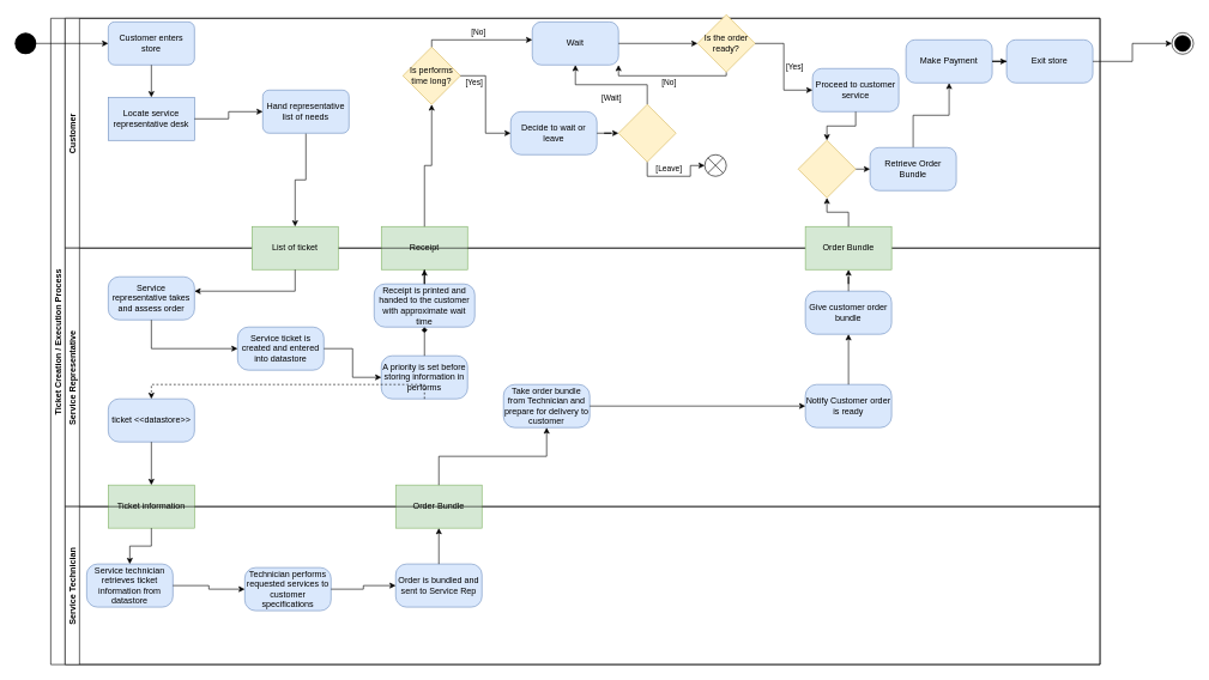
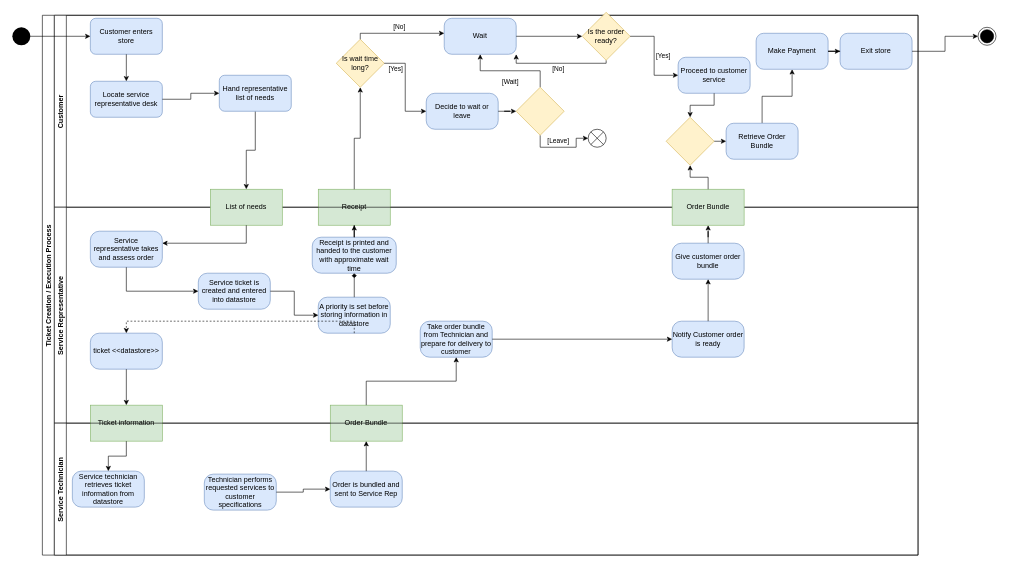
  <mxCell id="0" />
  <mxCell id="1" parent="0" />
  <mxCell id="2" value="Ticket Creation / Execution Process" style="swimlane;childLayout=stackLayout;resizeParent=1;resizeParentMax=0;horizontal=0;startSize=20;horizontalStack=0;" parent="1" vertex="1"><mxGeometry x="70" y="25" width="1460" height="900" as="geometry" /></mxCell>
  <mxCell id="3" value="Customer" style="swimlane;startSize=20;horizontal=0;" parent="2" vertex="1"><mxGeometry x="20" width="1440" height="320" as="geometry" /></mxCell>
  <mxCell id="4" value="Customer enters store" style="rounded=1;whiteSpace=wrap;html=1;fillColor=#dae8fc;strokeColor=#6c8ebf;" parent="3" vertex="1"><mxGeometry x="60" y="5" width="120" height="60" as="geometry" /></mxCell>
- <mxCell id="5" value="Locate service representative desk" style="whiteSpace=wrap;html=1;fillColor=#dae8fc;strokeColor=#6c8ebf;rounded=0;" parent="3" vertex="1"><mxGeometry x="60" y="110" width="120" height="60" as="geometry" /></mxCell>
+ <mxCell id="5" value="Locate service representative desk" style="whiteSpace=wrap;html=1;fillColor=#dae8fc;strokeColor=#6c8ebf;rounded=1;" parent="3" vertex="1"><mxGeometry x="60" y="110" width="120" height="60" as="geometry" /></mxCell>
  <mxCell id="6" value="" style="edgeStyle=orthogonalEdgeStyle;rounded=0;orthogonalLoop=1;jettySize=auto;html=1;" parent="3" source="4" target="5" edge="1"><mxGeometry relative="1" as="geometry" /></mxCell>
  <mxCell id="7" value="Receipt" style="whiteSpace=wrap;html=1;fillColor=#d5e8d4;strokeColor=#82b366;rounded=1;arcSize=0;" parent="3" vertex="1"><mxGeometry x="440" y="290" width="120" height="60" as="geometry" /></mxCell>
- <mxCell id="8" value="Is performs time long?" style="rhombus;whiteSpace=wrap;html=1;fillColor=#fff2cc;strokeColor=#d6b656;rounded=1;arcSize=0;" parent="3" vertex="1"><mxGeometry x="470" y="40" width="80" height="80" as="geometry" /></mxCell>
+ <mxCell id="8" value="Is wait time long?" style="rhombus;whiteSpace=wrap;html=1;fillColor=#fff2cc;strokeColor=#d6b656;rounded=1;arcSize=0;" parent="3" vertex="1"><mxGeometry x="470" y="40" width="80" height="80" as="geometry" /></mxCell>
  <mxCell id="9" value="" style="edgeStyle=orthogonalEdgeStyle;rounded=0;orthogonalLoop=1;jettySize=auto;html=1;" parent="3" source="7" target="8" edge="1"><mxGeometry relative="1" as="geometry" /></mxCell>
  <mxCell id="10" value="Wait" style="whiteSpace=wrap;html=1;fillColor=#dae8fc;strokeColor=#6c8ebf;rounded=1;arcSize=21;" parent="3" vertex="1"><mxGeometry x="650" y="5" width="120" height="60" as="geometry" /></mxCell>
  <mxCell id="11" value="[No]" style="edgeStyle=orthogonalEdgeStyle;rounded=0;orthogonalLoop=1;jettySize=auto;html=1;" parent="3" source="8" target="10" edge="1"><mxGeometry x="-0.0" y="10" relative="1" as="geometry"><Array as="points"><mxPoint x="510" y="30" /></Array><mxPoint as="offset" /></mxGeometry></mxCell>
  <mxCell id="12" value="Decide to wait or leave" style="whiteSpace=wrap;html=1;fillColor=#dae8fc;strokeColor=#6c8ebf;rounded=1;arcSize=24;" parent="3" vertex="1"><mxGeometry x="620" y="130" width="120" height="60" as="geometry" /></mxCell>
  <mxCell id="13" value="[Yes]" style="edgeStyle=orthogonalEdgeStyle;rounded=0;orthogonalLoop=1;jettySize=auto;html=1;entryX=0;entryY=0.5;entryDx=0;entryDy=0;" parent="3" source="8" target="12" edge="1"><mxGeometry x="-0.75" y="-10" relative="1" as="geometry"><mxPoint as="offset" /></mxGeometry></mxCell>
  <mxCell id="14" value="" style="shape=sumEllipse;perimeter=ellipsePerimeter;whiteSpace=wrap;html=1;backgroundOutline=1;" parent="3" vertex="1"><mxGeometry x="890" y="190" width="30" height="30" as="geometry" /></mxCell>
  <mxCell id="15" value="[Wait]" style="edgeStyle=orthogonalEdgeStyle;rounded=0;orthogonalLoop=1;jettySize=auto;html=1;exitX=0.5;exitY=0;exitDx=0;exitDy=0;entryX=0.5;entryY=1;entryDx=0;entryDy=0;" parent="3" source="17" target="10" edge="1"><mxGeometry x="0.0" y="18" relative="1" as="geometry"><mxPoint as="offset" /></mxGeometry></mxCell>
  <mxCell id="16" value="[Leave]" style="edgeStyle=orthogonalEdgeStyle;rounded=0;orthogonalLoop=1;jettySize=auto;html=1;exitX=0.5;exitY=1;exitDx=0;exitDy=0;entryX=0;entryY=0.5;entryDx=0;entryDy=0;" parent="3" source="17" target="14" edge="1"><mxGeometry x="-0.13" y="10" relative="1" as="geometry"><mxPoint as="offset" /></mxGeometry></mxCell>
  <mxCell id="17" value="" style="rhombus;whiteSpace=wrap;html=1;fillColor=#fff2cc;strokeColor=#d6b656;rounded=1;arcSize=0;" parent="3" vertex="1"><mxGeometry x="770" y="120" width="80" height="80" as="geometry" /></mxCell>
  <mxCell id="18" value="" style="edgeStyle=orthogonalEdgeStyle;rounded=0;orthogonalLoop=1;jettySize=auto;html=1;" parent="3" source="12" target="17" edge="1"><mxGeometry relative="1" as="geometry" /></mxCell>
  <mxCell id="19" value="[No]" style="edgeStyle=orthogonalEdgeStyle;rounded=0;orthogonalLoop=1;jettySize=auto;html=1;exitX=0.5;exitY=1;exitDx=0;exitDy=0;entryX=1;entryY=1;entryDx=0;entryDy=0;" parent="3" source="20" target="10" edge="1"><mxGeometry y="10" relative="1" as="geometry"><Array as="points"><mxPoint x="920" y="80" /><mxPoint x="770" y="80" /></Array><mxPoint as="offset" /></mxGeometry></mxCell>
  <mxCell id="20" value="Is the order ready?" style="rhombus;whiteSpace=wrap;html=1;fillColor=#fff2cc;strokeColor=#d6b656;rounded=1;arcSize=0;" parent="3" vertex="1"><mxGeometry x="880" y="-5" width="80" height="80" as="geometry" /></mxCell>
  <mxCell id="21" value="" style="edgeStyle=orthogonalEdgeStyle;rounded=0;orthogonalLoop=1;jettySize=auto;html=1;" parent="3" source="10" target="20" edge="1"><mxGeometry relative="1" as="geometry" /></mxCell>
  <mxCell id="22" value="Proceed to customer service" style="whiteSpace=wrap;html=1;fillColor=#dae8fc;strokeColor=#6c8ebf;rounded=1;arcSize=21;" parent="3" vertex="1"><mxGeometry x="1040" y="70" width="120" height="60" as="geometry" /></mxCell>
  <mxCell id="23" value="[Yes]" style="edgeStyle=orthogonalEdgeStyle;rounded=0;orthogonalLoop=1;jettySize=auto;html=1;" parent="3" source="20" target="22" edge="1"><mxGeometry y="15" relative="1" as="geometry"><mxPoint as="offset" /></mxGeometry></mxCell>
  <mxCell id="24" value="" style="edgeStyle=orthogonalEdgeStyle;rounded=0;orthogonalLoop=1;jettySize=auto;html=1;" parent="3" source="25" target="29" edge="1"><mxGeometry relative="1" as="geometry" /></mxCell>
  <mxCell id="25" value="Retrieve Order Bundle" style="whiteSpace=wrap;html=1;fillColor=#dae8fc;strokeColor=#6c8ebf;rounded=1;arcSize=21;" parent="3" vertex="1"><mxGeometry x="1120" y="180" width="120" height="60" as="geometry" /></mxCell>
  <mxCell id="26" value="" style="edgeStyle=orthogonalEdgeStyle;rounded=0;orthogonalLoop=1;jettySize=auto;html=1;entryX=0.5;entryY=0;entryDx=0;entryDy=0;" parent="3" source="22" target="28" edge="1"><mxGeometry relative="1" as="geometry"><mxPoint x="1080" y="180" as="targetPoint" /></mxGeometry></mxCell>
  <mxCell id="27" style="edgeStyle=orthogonalEdgeStyle;rounded=0;orthogonalLoop=1;jettySize=auto;html=1;exitX=1;exitY=0.5;exitDx=0;exitDy=0;entryX=0;entryY=0.5;entryDx=0;entryDy=0;" parent="3" source="28" target="25" edge="1"><mxGeometry relative="1" as="geometry" /></mxCell>
  <mxCell id="28" value="" style="rhombus;whiteSpace=wrap;html=1;fillColor=#fff2cc;strokeColor=#d6b656;rounded=1;arcSize=0;" parent="3" vertex="1"><mxGeometry x="1020" y="170" width="80" height="80" as="geometry" /></mxCell>
  <mxCell id="29" value="Make Payment" style="whiteSpace=wrap;html=1;fillColor=#dae8fc;strokeColor=#6c8ebf;rounded=1;arcSize=21;" parent="3" vertex="1"><mxGeometry x="1170" y="30" width="120" height="60" as="geometry" /></mxCell>
  <mxCell id="30" value="Exit store" style="whiteSpace=wrap;html=1;fillColor=#dae8fc;strokeColor=#6c8ebf;rounded=1;arcSize=21;" parent="3" vertex="1"><mxGeometry x="1310" y="30" width="120" height="60" as="geometry" /></mxCell>
  <mxCell id="31" value="" style="edgeStyle=orthogonalEdgeStyle;rounded=0;orthogonalLoop=1;jettySize=auto;html=1;" parent="3" source="29" target="30" edge="1"><mxGeometry relative="1" as="geometry" /></mxCell>
  <mxCell id="32" value="Service Representative" style="swimlane;startSize=20;horizontal=0;" parent="2" vertex="1"><mxGeometry x="20" y="320" width="1440" height="360" as="geometry" /></mxCell>
- <mxCell id="33" value="List of ticket" style="whiteSpace=wrap;html=1;fillColor=#d5e8d4;strokeColor=#82b366;rounded=1;arcSize=0;" parent="32" vertex="1"><mxGeometry x="260" y="-30" width="120" height="60" as="geometry" /></mxCell>
+ <mxCell id="33" value="List of needs" style="whiteSpace=wrap;html=1;fillColor=#d5e8d4;strokeColor=#82b366;rounded=1;arcSize=0;" parent="32" vertex="1"><mxGeometry x="260" y="-30" width="120" height="60" as="geometry" /></mxCell>
  <mxCell id="34" value="Service representative takes and assess order" style="whiteSpace=wrap;html=1;fillColor=#dae8fc;strokeColor=#6c8ebf;rounded=1;arcSize=25;" parent="32" vertex="1"><mxGeometry x="60" y="40" width="120" height="60" as="geometry" /></mxCell>
  <mxCell id="35" value="" style="edgeStyle=orthogonalEdgeStyle;rounded=0;orthogonalLoop=1;jettySize=auto;html=1;" parent="32" source="33" target="34" edge="1"><mxGeometry relative="1" as="geometry"><Array as="points"><mxPoint x="320" y="60" /></Array></mxGeometry></mxCell>
  <mxCell id="36" value="Service ticket is created and entered into datastore" style="whiteSpace=wrap;html=1;fillColor=#dae8fc;strokeColor=#6c8ebf;rounded=1;arcSize=25;" parent="32" vertex="1"><mxGeometry x="240" y="110" width="120" height="60" as="geometry" /></mxCell>
  <mxCell id="37" value="" style="edgeStyle=orthogonalEdgeStyle;rounded=0;orthogonalLoop=1;jettySize=auto;html=1;entryX=0;entryY=0.5;entryDx=0;entryDy=0;" parent="32" source="34" target="36" edge="1"><mxGeometry relative="1" as="geometry"><Array as="points"><mxPoint x="120" y="140" /><mxPoint x="240" y="140" /></Array></mxGeometry></mxCell>
  <mxCell id="38" value="ticket &amp;lt;&amp;lt;datastore&amp;gt;&amp;gt;" style="whiteSpace=wrap;html=1;fillColor=#dae8fc;strokeColor=#6c8ebf;rounded=1;arcSize=25;" parent="32" vertex="1"><mxGeometry x="60" y="210" width="120" height="60" as="geometry" /></mxCell>
  <mxCell id="39" value="Ticket information" style="whiteSpace=wrap;html=1;fillColor=#d5e8d4;strokeColor=#82b366;rounded=1;arcSize=0;" parent="32" vertex="1"><mxGeometry x="60" y="330" width="120" height="60" as="geometry" /></mxCell>
  <mxCell id="40" value="" style="edgeStyle=orthogonalEdgeStyle;rounded=0;orthogonalLoop=1;jettySize=auto;html=1;" parent="32" source="38" target="39" edge="1"><mxGeometry relative="1" as="geometry" /></mxCell>
  <mxCell id="41" value="Receipt is printed and handed to the customer with approximate wait time" style="whiteSpace=wrap;html=1;fillColor=#dae8fc;strokeColor=#6c8ebf;rounded=1;arcSize=25;" parent="32" vertex="1"><mxGeometry x="430" y="50" width="140" height="60" as="geometry" /></mxCell>
- <mxCell id="42" value="A priority is set before storing information in performs" style="whiteSpace=wrap;html=1;fillColor=#dae8fc;strokeColor=#6c8ebf;rounded=1;arcSize=25;" parent="32" vertex="1"><mxGeometry x="440" y="150" width="120" height="60" as="geometry" /></mxCell>
+ <mxCell id="42" value="A priority is set before storing information in datastore" style="whiteSpace=wrap;html=1;fillColor=#dae8fc;strokeColor=#6c8ebf;rounded=1;arcSize=25;" parent="32" vertex="1"><mxGeometry x="440" y="150" width="120" height="60" as="geometry" /></mxCell>
  <mxCell id="43" value="" style="edgeStyle=orthogonalEdgeStyle;rounded=0;orthogonalLoop=1;jettySize=auto;html=1;" parent="32" source="36" target="42" edge="1"><mxGeometry relative="1" as="geometry" /></mxCell>
  <mxCell id="44" value="" style="edgeStyle=orthogonalEdgeStyle;rounded=0;orthogonalLoop=1;jettySize=auto;html=1;dashed=1;exitX=0.5;exitY=1;exitDx=0;exitDy=0;entryX=0.5;entryY=0;entryDx=0;entryDy=0;" parent="32" source="42" target="38" edge="1"><mxGeometry relative="1" as="geometry"><Array as="points"><mxPoint x="500" y="190" /><mxPoint x="120" y="190" /></Array></mxGeometry></mxCell>
  <mxCell id="45" value="" style="edgeStyle=orthogonalEdgeStyle;rounded=0;orthogonalLoop=1;jettySize=auto;html=1;endArrow=diamond;" parent="32" source="42" target="41" edge="1"><mxGeometry relative="1" as="geometry" /></mxCell>
  <mxCell id="46" value="Order Bundle" style="whiteSpace=wrap;html=1;fillColor=#d5e8d4;strokeColor=#82b366;rounded=1;arcSize=0;" parent="32" vertex="1"><mxGeometry x="460" y="330" width="120" height="60" as="geometry" /></mxCell>
  <mxCell id="47" value="Take order bundle from Technician and prepare for delivery to customer" style="whiteSpace=wrap;html=1;fillColor=#dae8fc;strokeColor=#6c8ebf;rounded=1;arcSize=26;" parent="32" vertex="1"><mxGeometry x="610" y="190" width="120" height="60" as="geometry" /></mxCell>
  <mxCell id="48" value="" style="edgeStyle=orthogonalEdgeStyle;rounded=0;orthogonalLoop=1;jettySize=auto;html=1;" parent="32" source="46" target="47" edge="1"><mxGeometry relative="1" as="geometry"><Array as="points"><mxPoint x="520" y="290" /><mxPoint x="670" y="290" /></Array></mxGeometry></mxCell>
  <mxCell id="49" value="Notify Customer order is ready" style="whiteSpace=wrap;html=1;fillColor=#dae8fc;strokeColor=#6c8ebf;rounded=1;arcSize=26;" parent="32" vertex="1"><mxGeometry x="1030" y="190" width="120" height="60" as="geometry" /></mxCell>
  <mxCell id="50" value="" style="edgeStyle=orthogonalEdgeStyle;rounded=0;orthogonalLoop=1;jettySize=auto;html=1;" parent="32" source="47" target="49" edge="1"><mxGeometry relative="1" as="geometry" /></mxCell>
  <mxCell id="51" value="Give customer order bundle" style="whiteSpace=wrap;html=1;fillColor=#dae8fc;strokeColor=#6c8ebf;rounded=1;arcSize=26;" parent="32" vertex="1"><mxGeometry x="1030" y="60" width="120" height="60" as="geometry" /></mxCell>
  <mxCell id="52" value="" style="edgeStyle=orthogonalEdgeStyle;rounded=0;orthogonalLoop=1;jettySize=auto;html=1;" parent="32" source="49" target="51" edge="1"><mxGeometry relative="1" as="geometry" /></mxCell>
  <mxCell id="53" value="Order Bundle" style="whiteSpace=wrap;html=1;fillColor=#d5e8d4;strokeColor=#82b366;rounded=1;arcSize=0;" parent="32" vertex="1"><mxGeometry x="1030" y="-30" width="120" height="60" as="geometry" /></mxCell>
  <mxCell id="54" value="" style="edgeStyle=orthogonalEdgeStyle;rounded=0;orthogonalLoop=1;jettySize=auto;html=1;" parent="32" source="51" target="53" edge="1"><mxGeometry relative="1" as="geometry" /></mxCell>
  <mxCell id="55" value="Service Technician" style="swimlane;startSize=20;horizontal=0;" parent="2" vertex="1"><mxGeometry x="20" y="680" width="1440" height="220" as="geometry" /></mxCell>
  <mxCell id="56" value="Service technician retrieves ticket information from datastore" style="whiteSpace=wrap;html=1;fillColor=#dae8fc;strokeColor=#6c8ebf;rounded=1;arcSize=25;" parent="55" vertex="1"><mxGeometry x="30" y="80" width="120" height="60" as="geometry" /></mxCell>
  <mxCell id="57" value="Technician performs requested services to customer specifications" style="whiteSpace=wrap;html=1;fillColor=#dae8fc;strokeColor=#6c8ebf;rounded=1;arcSize=25;" parent="55" vertex="1"><mxGeometry x="250" y="85" width="120" height="60" as="geometry" /></mxCell>
- <mxCell id="58" value="" style="edgeStyle=orthogonalEdgeStyle;rounded=0;orthogonalLoop=1;jettySize=auto;html=1;" parent="55" source="56" target="57" edge="1"><mxGeometry relative="1" as="geometry" /></mxCell>
  <mxCell id="59" value="Order is bundled and sent to Service Rep" style="whiteSpace=wrap;html=1;fillColor=#dae8fc;strokeColor=#6c8ebf;rounded=1;arcSize=25;" parent="55" vertex="1"><mxGeometry x="460" y="80" width="120" height="60" as="geometry" /></mxCell>
  <mxCell id="60" value="" style="edgeStyle=orthogonalEdgeStyle;rounded=0;orthogonalLoop=1;jettySize=auto;html=1;" parent="55" source="57" target="59" edge="1"><mxGeometry relative="1" as="geometry" /></mxCell>
  <mxCell id="61" style="edgeStyle=orthogonalEdgeStyle;rounded=0;orthogonalLoop=1;jettySize=auto;html=1;exitX=0.5;exitY=1;exitDx=0;exitDy=0;entryX=0.5;entryY=0;entryDx=0;entryDy=0;" parent="2" source="39" target="56" edge="1"><mxGeometry relative="1" as="geometry" /></mxCell>
  <mxCell id="62" value="" style="edgeStyle=orthogonalEdgeStyle;rounded=0;orthogonalLoop=1;jettySize=auto;html=1;" parent="2" source="41" target="7" edge="1"><mxGeometry relative="1" as="geometry" /></mxCell>
  <mxCell id="63" value="" style="edgeStyle=orthogonalEdgeStyle;rounded=0;orthogonalLoop=1;jettySize=auto;html=1;" parent="2" source="59" target="46" edge="1"><mxGeometry relative="1" as="geometry" /></mxCell>
  <mxCell id="64" value="" style="edgeStyle=orthogonalEdgeStyle;rounded=0;orthogonalLoop=1;jettySize=auto;html=1;" parent="2" source="53" target="28" edge="1"><mxGeometry relative="1" as="geometry" /></mxCell>
  <mxCell id="65" style="edgeStyle=orthogonalEdgeStyle;rounded=0;orthogonalLoop=1;jettySize=auto;html=1;" parent="1" source="66" target="4" edge="1"><mxGeometry relative="1" as="geometry" /></mxCell>
  <mxCell id="66" value="" style="ellipse;fillColor=#000000;strokeColor=none;" parent="1" vertex="1"><mxGeometry x="20" y="45" width="30" height="30" as="geometry" /></mxCell>
  <mxCell id="67" value="" style="edgeStyle=orthogonalEdgeStyle;rounded=0;orthogonalLoop=1;jettySize=auto;html=1;" parent="1" source="68" target="33" edge="1"><mxGeometry relative="1" as="geometry" /></mxCell>
  <mxCell id="68" value="Hand representative list of needs" style="whiteSpace=wrap;html=1;fillColor=#dae8fc;strokeColor=#6c8ebf;rounded=1;" parent="1" vertex="1"><mxGeometry x="365" y="125" width="120" height="60" as="geometry" /></mxCell>
  <mxCell id="69" value="" style="edgeStyle=orthogonalEdgeStyle;rounded=0;orthogonalLoop=1;jettySize=auto;html=1;" parent="1" source="5" target="68" edge="1"><mxGeometry relative="1" as="geometry" /></mxCell>
  <mxCell id="70" value="" style="ellipse;html=1;shape=endState;fillColor=strokeColor;" parent="1" vertex="1"><mxGeometry x="1630" y="45" width="30" height="30" as="geometry" /></mxCell>
  <mxCell id="71" style="edgeStyle=orthogonalEdgeStyle;rounded=0;orthogonalLoop=1;jettySize=auto;html=1;entryX=0;entryY=0.5;entryDx=0;entryDy=0;" parent="1" source="30" target="70" edge="1"><mxGeometry relative="1" as="geometry" /></mxCell>
